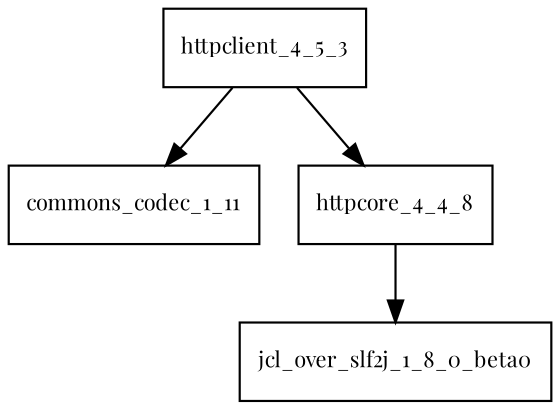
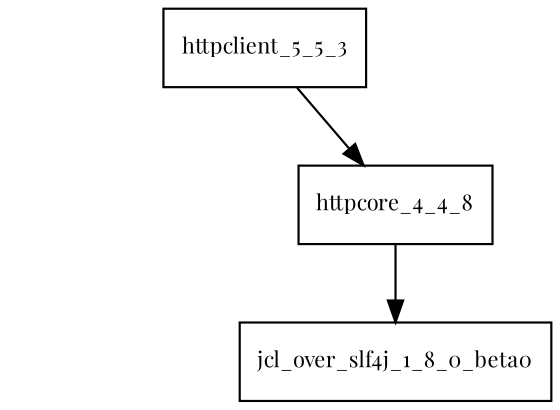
  digraph {
    fontname="Playfair Display"
    node [fontname="Playfair Display" fontsize=10.0 shape=box]
    edge [fontname="Playfair Display"]
-   httpclient_4_5_3
-   commons_codec_1_11
+   httpclient_4_5_3 [label=httpclient_5_5_3]
    httpcore_4_4_8
-   jcl_over_slf4j_1_8_0_beta0 [label=jcl_over_slf2j_1_8_0_beta0]
-   httpclient_4_5_3 -> commons_codec_1_11
+   jcl_over_slf4j_1_8_0_beta0
    httpclient_4_5_3 -> httpcore_4_4_8
    httpcore_4_4_8 -> jcl_over_slf4j_1_8_0_beta0
  }
